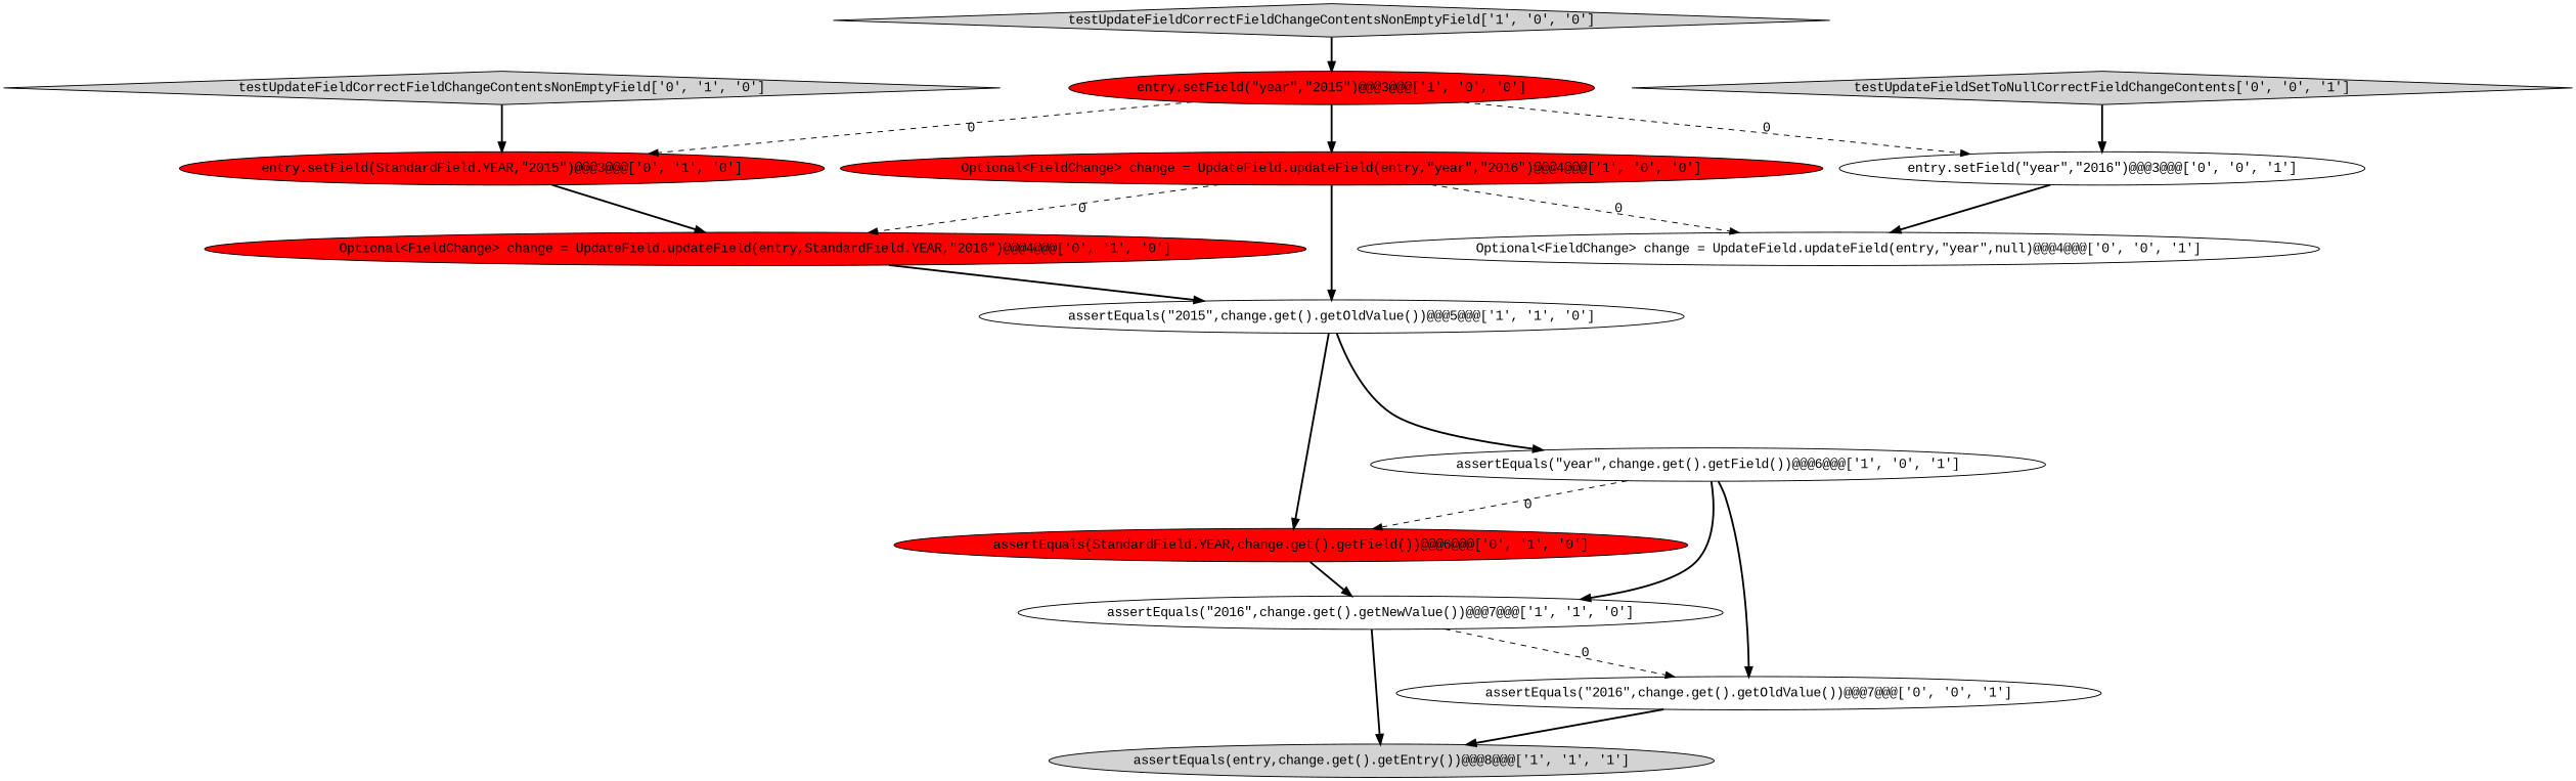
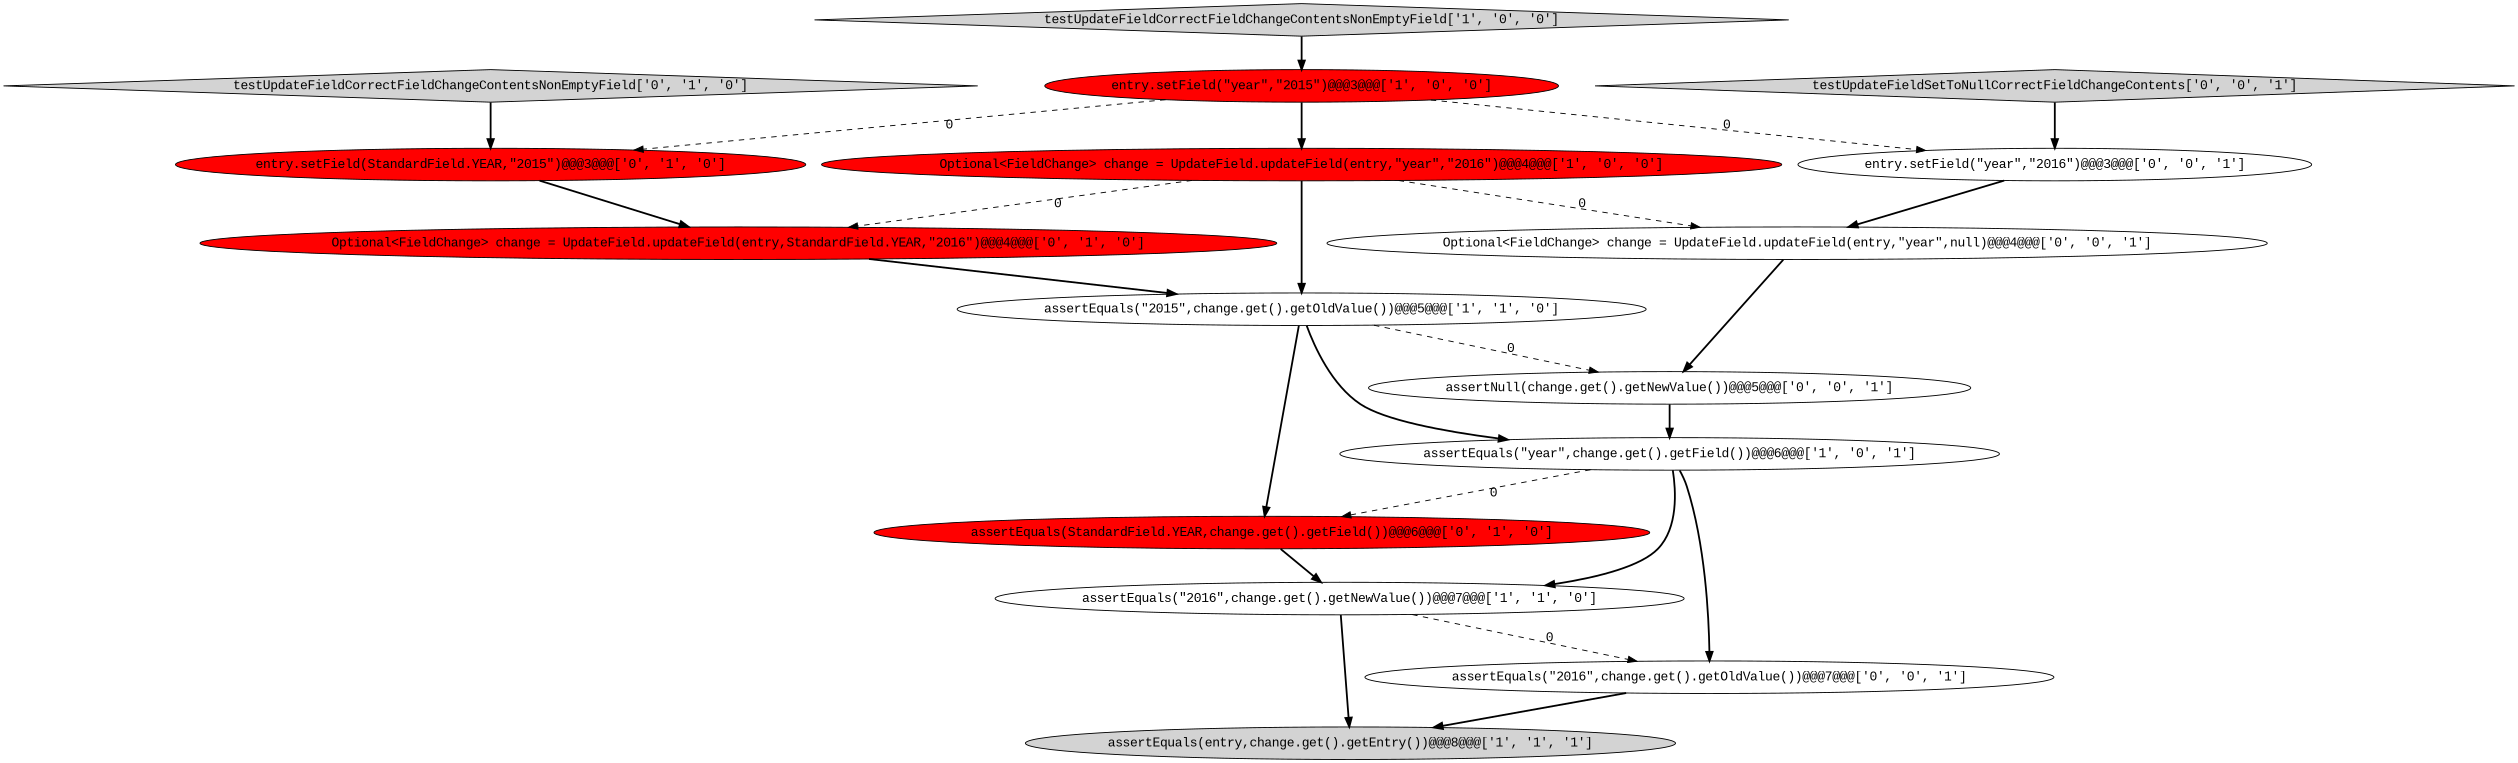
  digraph {
    fontname="Liberation Mono"
    node [fillcolor=white shape=ellipse style=filled fontname="Liberation Mono"]
    edge [style=bold fontname="Liberation Mono"]
    n1 [fillcolor=red label="entry.setField(StandardField.YEAR,\"2015\")@@@3@@@['0', '1', '0']"]
    n2 [fillcolor=red label="Optional<FieldChange> change = UpdateField.updateField(entry,StandardField.YEAR,\"2016\")@@@4@@@['0', '1', '0']"]
    n3 [fillcolor=red label="Optional<FieldChange> change = UpdateField.updateField(entry,\"year\",\"2016\")@@@4@@@['1', '0', '0']"]
    n4 [label="assertEquals(\"2015\",change.get().getOldValue())@@@5@@@['1', '1', '0']"]
    n5 [label="Optional<FieldChange> change = UpdateField.updateField(entry,\"year\",null)@@@4@@@['0', '0', '1']"]
    n6 [fillcolor=lightgray label="testUpdateFieldCorrectFieldChangeContentsNonEmptyField['0', '1', '0']" shape=diamond]
+   n7 [label="assertNull(change.get().getNewValue())@@@5@@@['0', '0', '1']"]
    n8 [label="assertEquals(\"year\",change.get().getField())@@@6@@@['1', '0', '1']"]
    n9 [label="entry.setField(\"year\",\"2016\")@@@3@@@['0', '0', '1']"]
    n10 [fillcolor=lightgray label="assertEquals(entry,change.get().getEntry())@@@8@@@['1', '1', '1']"]
    n11 [fillcolor=red label="assertEquals(StandardField.YEAR,change.get().getField())@@@6@@@['0', '1', '0']"]
    n12 [label="assertEquals(\"2016\",change.get().getNewValue())@@@7@@@['1', '1', '0']"]
    n13 [label="assertEquals(\"2016\",change.get().getOldValue())@@@7@@@['0', '0', '1']"]
    n14 [fillcolor=lightgray label="testUpdateFieldSetToNullCorrectFieldChangeContents['0', '0', '1']" shape=diamond]
    n15 [fillcolor=red label="entry.setField(\"year\",\"2015\")@@@3@@@['1', '0', '0']"]
    n16 [fillcolor=lightgray label="testUpdateFieldCorrectFieldChangeContentsNonEmptyField['1', '0', '0']" shape=diamond]
    n1 -> n2
    n2 -> n4
    n3 -> n2 [label=0 style=dashed]
    n3 -> n4
    n3 -> n5 [label=0 style=dashed]
+   n4 -> n7 [label=0 style=dashed]
    n4 -> n8
    n4 -> n11
+   n5 -> n7
    n6 -> n1
+   n7 -> n8
    n8 -> n11 [label=0 style=dashed]
    n8 -> n12
    n8 -> n13
    n9 -> n5
    n11 -> n12
    n12 -> n10
    n12 -> n13 [label=0 style=dashed]
    n13 -> n10
    n14 -> n9
    n15 -> n1 [label=0 style=dashed]
    n15 -> n3
    n15 -> n9 [label=0 style=dashed]
    n16 -> n15
  }
